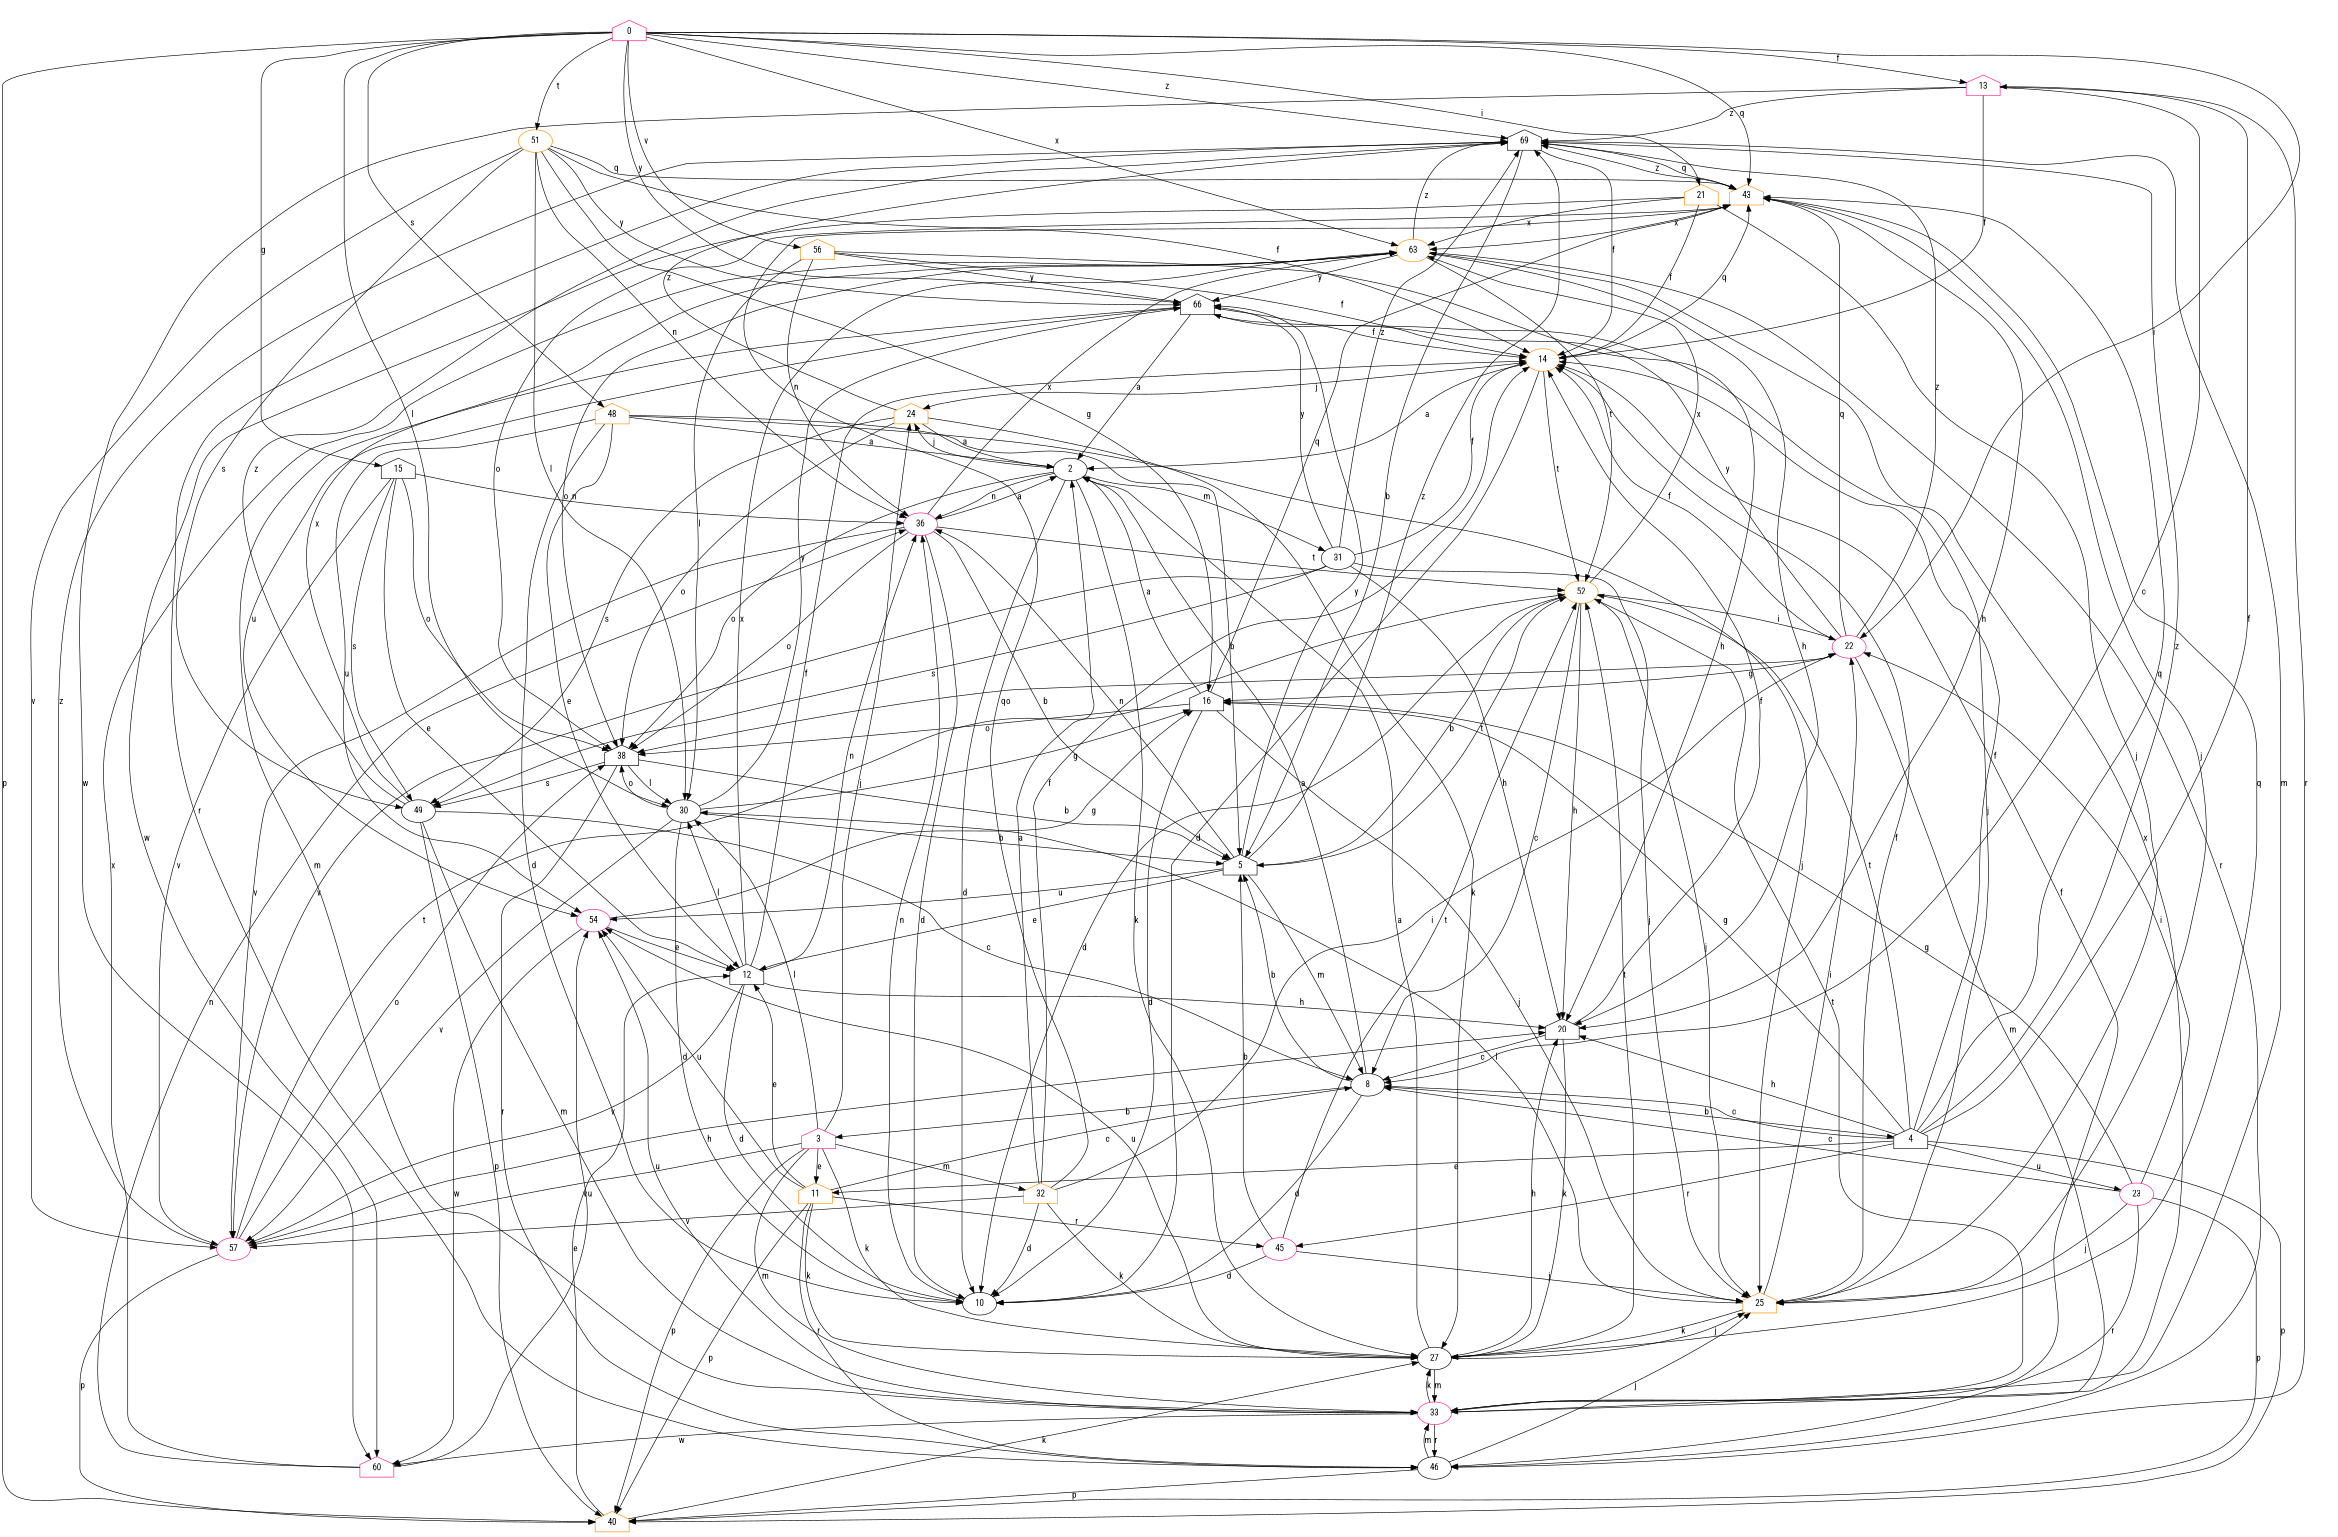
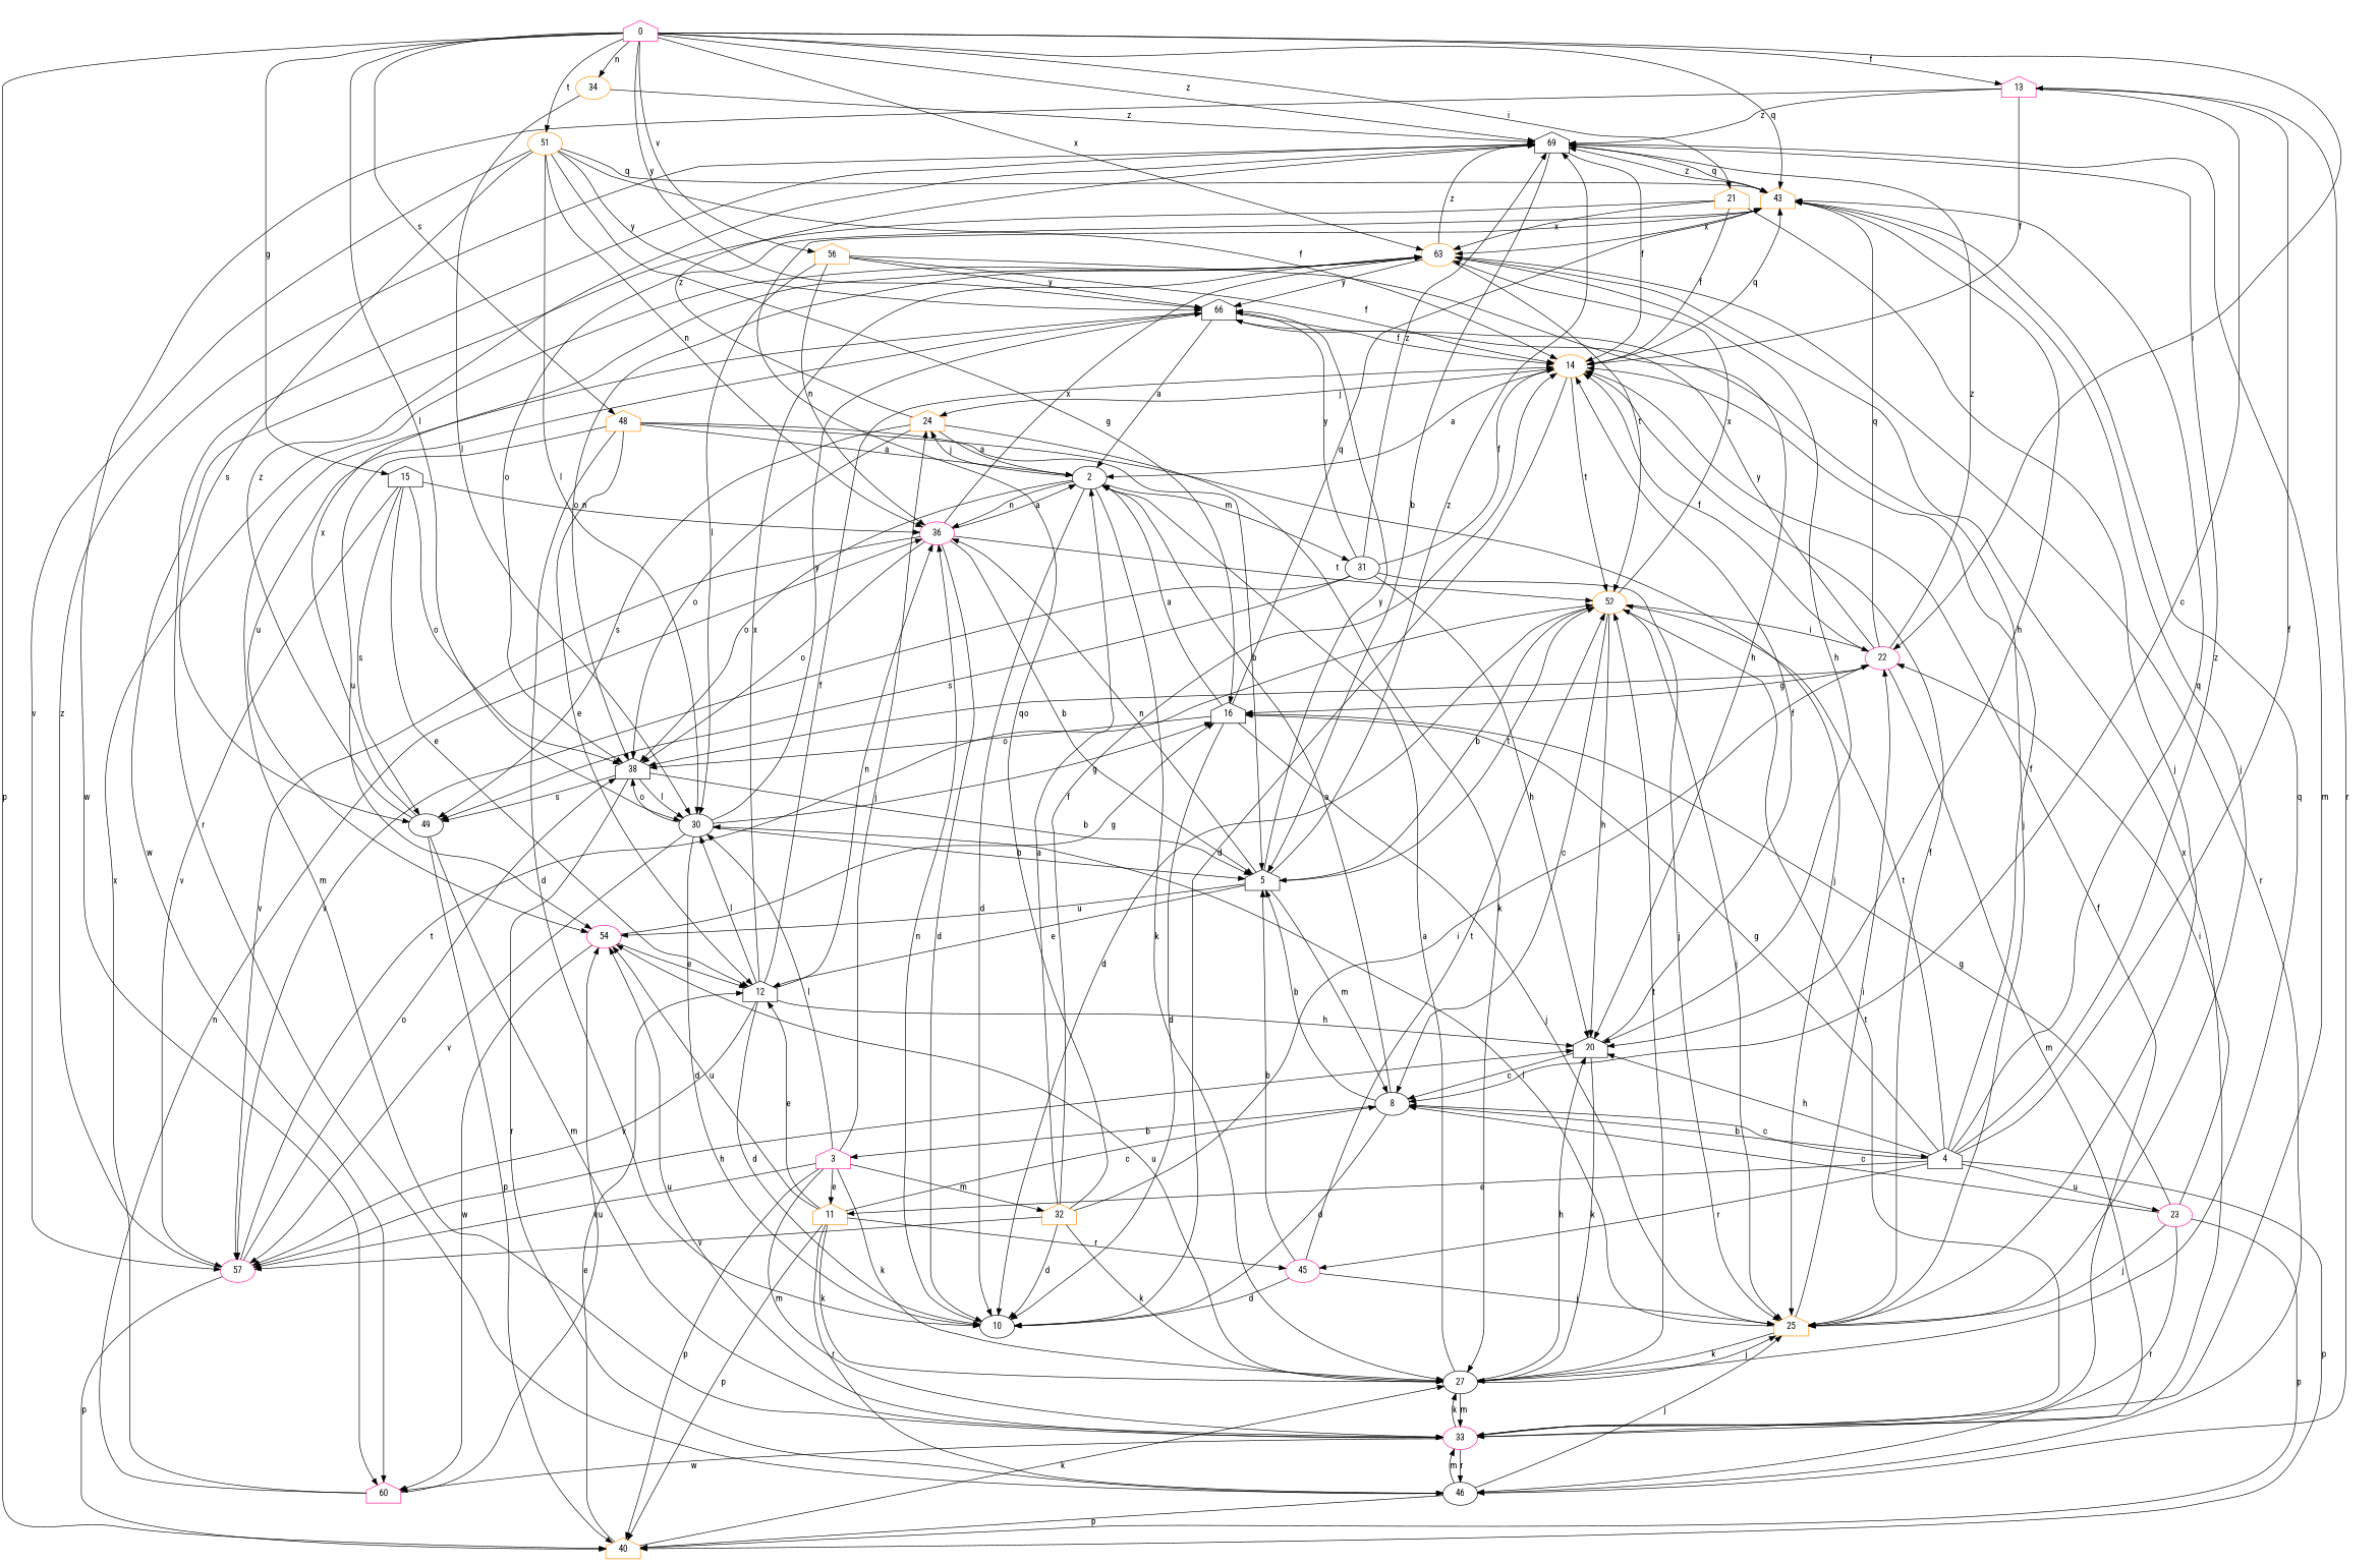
  strict digraph {
    fontname="Roboto Condensed"
    node [color=black fontname="Roboto Condensed" shape=house]
    edge [fontname="Roboto Condensed"]
    0 [color=deeppink]
    13 [color=deeppink]
    15
    21 [color=darkorange]
    22 [color=deeppink shape=ellipse]
    30 [shape=ellipse]
+   34 [color=darkorange shape=ellipse]
    40 [color=darkorange]
    43 [color=darkorange]
    48 [color=darkorange]
    51 [color=darkorange shape=ellipse]
    56 [color=darkorange]
    63 [color=darkorange shape=ellipse]
    66
    69
    8 [shape=ellipse]
    14 [color=darkorange shape=ellipse]
    46 [shape=ellipse]
    60 [color=deeppink]
    36 [color=deeppink shape=ellipse]
    38
    57 [color=deeppink shape=ellipse]
    12
    49 [shape=ellipse]
    25 [color=darkorange]
    33 [color=deeppink shape=ellipse]
    16
    10 [shape=ellipse]
    5
    27 [shape=ellipse]
    20
    2 [shape=ellipse]
    54 [color=deeppink shape=ellipse]
    52 [color=darkorange shape=ellipse]
    24 [color=darkorange]
    31 [shape=ellipse]
    3 [color=deeppink]
    11 [color=darkorange]
    32 [color=darkorange]
    45 [color=deeppink shape=ellipse]
    4
    n42 [color=deeppink label=23 shape=ellipse]
    0 -> 13 [label=f]
    0 -> 15 [label=g]
    0 -> 21 [label=i]
    0 -> 22 [label=i]
    0 -> 30 [label=l]
+   0 -> 34 [label=n]
    0 -> 40 [label=p]
    0 -> 43 [label=q]
    0 -> 48 [label=s]
    0 -> 51 [label=t]
    0 -> 56 [label=v]
    0 -> 63 [label=x]
    0 -> 66 [label=y]
    0 -> 69 [label=z]
    13 -> 69 [label=z]
    13 -> 8 [label=c]
    13 -> 14 [label=f]
    13 -> 46 [label=r]
    13 -> 60 [label=w]
    15 -> 36 [label=n]
    15 -> 38 [label=o]
    15 -> 57 [label=v]
    15 -> 12 [label=e]
    15 -> 49 [label=s]
    21 -> 63 [label=x]
    21 -> 14 [label=f]
    21 -> 60 [label=w]
    21 -> 25 [label=j]
    22 -> 43 [label=q]
    22 -> 66 [label=y]
    22 -> 69 [label=z]
    22 -> 14 [label=f]
    22 -> 38 [label=o]
    22 -> 33 [label=m]
    22 -> 16 [label=g]
    30 -> 66 [label=y]
    30 -> 38 [label=o]
    30 -> 57 [label=v]
    30 -> 16 [label=g]
    30 -> 10 [label=d]
    30 -> 5 [label=b]
+   34 -> 30 [label=l]
+   34 -> 69 [label=z]
    40 -> 12 [label=e]
    40 -> 27 [label=k]
    43 -> 63 [label=x]
    43 -> 69 [label=z]
    43 -> 38 [label=o]
    43 -> 25 [label=j]
    43 -> 20 [label=h]
    48 -> 12 [label=e]
    48 -> 25 [label=j]
    48 -> 10 [label=d]
    48 -> 5 [label=b]
    48 -> 2 [label=a]
    48 -> 54 [label=u]
    51 -> 30 [label=l]
    51 -> 43 [label=q]
    51 -> 66 [label=y]
    51 -> 14 [label=f]
    51 -> 36 [label=n]
    51 -> 57 [label=v]
    51 -> 49 [label=s]
    51 -> 16 [label=g]
    56 -> 30 [label=l]
    56 -> 66 [label=y]
    56 -> 14 [label=f]
    56 -> 36 [label=n]
    56 -> 20 [label=h]
    63 -> 66 [label=y]
    63 -> 69 [label=z]
    63 -> 46 [label=r]
    63 -> 38 [label=o]
    63 -> 20 [label=h]
    63 -> 52 [label=t]
    66 -> 14 [label=f]
    66 -> 25 [label=j]
    66 -> 33 [label=m]
    66 -> 2 [label=a]
    66 -> 54 [label=u]
    69 -> 43 [label=q]
    69 -> 14 [label=f]
    69 -> 46 [label=r]
    69 -> 33 [label=m]
    69 -> 5 [label=b]
    8 -> 10 [label=d]
    8 -> 5 [label=b]
    8 -> 2 [label=a]
    8 -> 3 [label=b]
    8 -> 4 [label=b]
    14 -> 43 [label=q]
    14 -> 10 [label=d]
    14 -> 2 [label=a]
    14 -> 52 [label=t]
    14 -> 24 [label=j]
    46 -> 40 [label=p]
    46 -> 25 [label=j]
    46 -> 33 [label=m]
    60 -> 63 [label=x]
    60 -> 36 [label=n]
    60 -> 54 [label=u]
    36 -> 63 [label=x]
    36 -> 38 [label=o]
    36 -> 57 [label=v]
    36 -> 10 [label=d]
    36 -> 5 [label=b]
    36 -> 2 [label=a]
    36 -> 52 [label=t]
    38 -> 30 [label=l]
    38 -> 46 [label=r]
    38 -> 49 [label=s]
    38 -> 5 [label=b]
    57 -> 40 [label=p]
    57 -> 69 [label=z]
    57 -> 38 [label=o]
    57 -> 20 [label=h]
    57 -> 52 [label=t]
    12 -> 30 [label=l]
    12 -> 63 [label=x]
    12 -> 14 [label=f]
    12 -> 36 [label=n]
    12 -> 57 [label=v]
    12 -> 10 [label=d]
    12 -> 20 [label=h]
    49 -> 40 [label=p]
    49 -> 63 [label=x]
    49 -> 69 [label=z]
-   49 -> 8 [label=c]
    49 -> 33 [label=m]
    25 -> 22 [label=i]
    25 -> 30 [label=l]
    25 -> 14 [label=f]
    25 -> 27 [label=k]
    33 -> 63 [label=x]
    33 -> 14 [label=f]
    33 -> 46 [label=r]
    33 -> 60 [label=w]
    33 -> 27 [label=k]
    33 -> 54 [label=u]
    33 -> 52 [label=t]
    16 -> 43 [label=q]
    16 -> 38 [label=o]
    16 -> 25 [label=j]
    16 -> 10 [label=d]
    16 -> 2 [label=a]
    10 -> 36 [label=n]
    5 -> 66 [label=y]
    5 -> 69 [label=z]
    5 -> 8 [label=m]
    5 -> 36 [label=n]
    5 -> 12 [label=e]
    5 -> 54 [label=u]
    5 -> 52 [label=t]
    27 -> 43 [label=q]
    27 -> 25 [label=j]
    27 -> 33 [label=m]
    27 -> 20 [label=h]
    27 -> 2 [label=a]
    27 -> 54 [label=u]
    27 -> 52 [label=t]
    20 -> 8 [label=c]
    20 -> 14 [label=f]
    20 -> 27 [label=k]
    2 -> 36 [label=n]
    2 -> 38 [label=o]
    2 -> 10 [label=d]
    2 -> 27 [label=k]
    2 -> 24 [label=j]
    2 -> 31 [label=m]
    54 -> 60 [label=w]
    54 -> 12 [label=e]
    54 -> 16 [label=g]
    52 -> 22 [label=i]
    52 -> 63 [label=x]
    52 -> 8 [label=c]
    52 -> 25 [label=j]
    52 -> 10 [label=d]
    52 -> 5 [label=b]
    52 -> 20 [label=h]
    24 -> 69 [label=z]
    24 -> 38 [label=o]
    24 -> 49 [label=s]
    24 -> 27 [label=k]
    24 -> 2 [label=a]
    31 -> 66 [label=y]
    31 -> 69 [label=z]
    31 -> 14 [label=f]
    31 -> 57 [label=v]
    31 -> 49 [label=s]
    31 -> 25 [label=j]
    31 -> 20 [label=h]
    3 -> 30 [label=l]
    3 -> 40 [label=p]
    3 -> 57 [label=v]
    3 -> 33 [label=m]
    3 -> 27 [label=k]
    3 -> 24 [label=j]
    3 -> 11 [label=e]
    3 -> 32 [label=m]
    11 -> 40 [label=p]
    11 -> 8 [label=c]
    11 -> 46 [label=r]
    11 -> 12 [label=e]
    11 -> 27 [label=k]
    11 -> 54 [label=u]
    11 -> 45 [label=r]
    32 -> 22 [label=i]
    32 -> 43 [label=q]
    32 -> 14 [label=f]
    32 -> 57 [label=v]
    32 -> 10 [label=d]
    32 -> 27 [label=k]
    32 -> 2 [label=a]
    45 -> 25 [label=j]
    45 -> 10 [label=d]
    45 -> 5 [label=b]
    45 -> 52 [label=t]
    4 -> 13 [label=f]
    4 -> 40 [label=p]
    4 -> 43 [label=q]
    4 -> 69 [label=z]
    4 -> 8 [label=c]
    4 -> 14 [label=f]
    4 -> 16 [label=g]
    4 -> 20 [label=h]
    4 -> 52 [label=t]
    4 -> 11 [label=e]
    4 -> 45 [label=r]
    4 -> n42 [label=u]
    n42 -> 22 [label=i]
    n42 -> 40 [label=p]
    n42 -> 8 [label=c]
    n42 -> 46 [label=r]
    n42 -> 25 [label=j]
    n42 -> 16 [label=g]
  }
